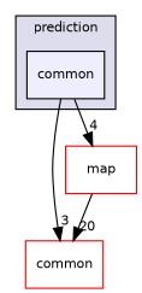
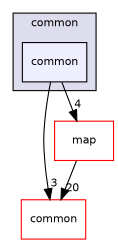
  digraph {
    compound=true
    node [fillcolor=white fontname=Helvetica fontsize=10 shape=box style=filled color=red]
    edge [labeldistance=1.5 labelfontname=Helvetica labelfontsize=10]
    n1 [fillcolor="#eeeeff" label=common pencolor=black color=""]
    n2 [label=common]
    n3 [label=map]
    subgraph cluster_1 {
      bgcolor="#ddddee"
      fontname=Helvetica
      fontsize=10
-     label=prediction
+     label=common
      pencolor=black
      n1
    }
    n1 -> n2 [headlabel=3]
    n1 -> n3 [headlabel=4]
    n3 -> n2 [headlabel=20]
  }
